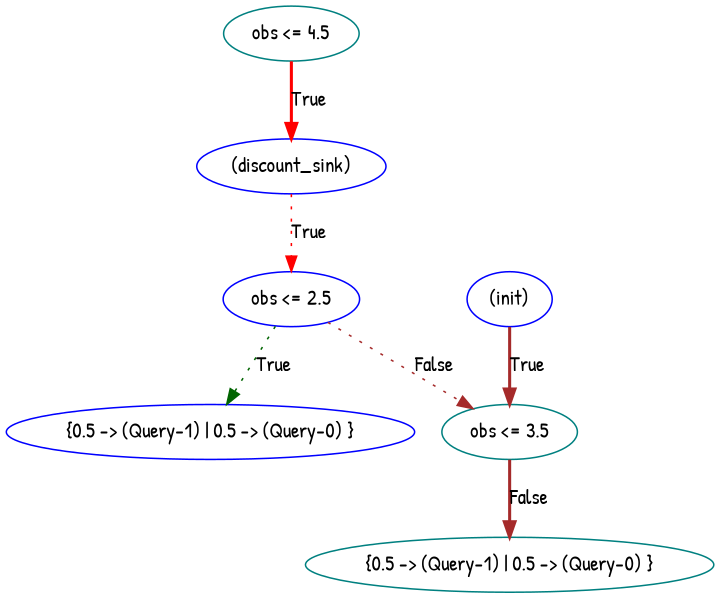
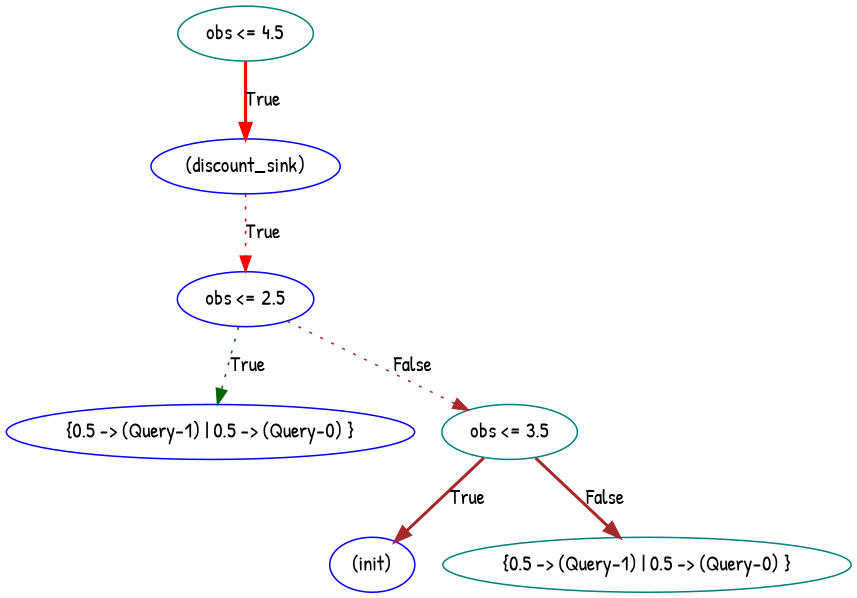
  digraph {
    fontname="Patrick Hand"
    node [color=blue fontname="Patrick Hand"]
    edge [color=brown fontname="Patrick Hand" style=bold]
    n1 [color=teal label="obs <= 4.5"]
    n2 [label="(discount_sink)"]
    n3 [label="obs <= 2.5"]
    n4 [label="{0.5 -> (Query-1) | 0.5 -> (Query-0) }"]
    n5 [color=teal label="obs <= 3.5"]
    n6 [label="(init)"]
    n7 [color=teal label="{0.5 -> (Query-1) | 0.5 -> (Query-0) }"]
    n1 -> n2 [color=red label=True]
    n2 -> n3 [color=red label=True style=dotted]
    n3 -> n4 [color=darkgreen label=True style=dotted]
    n3 -> n5 [label=False style=dotted]
-   n6 -> n5 [label=True]
+   n5 -> n6 [label=True]
    n5 -> n7 [label=False]
  }
